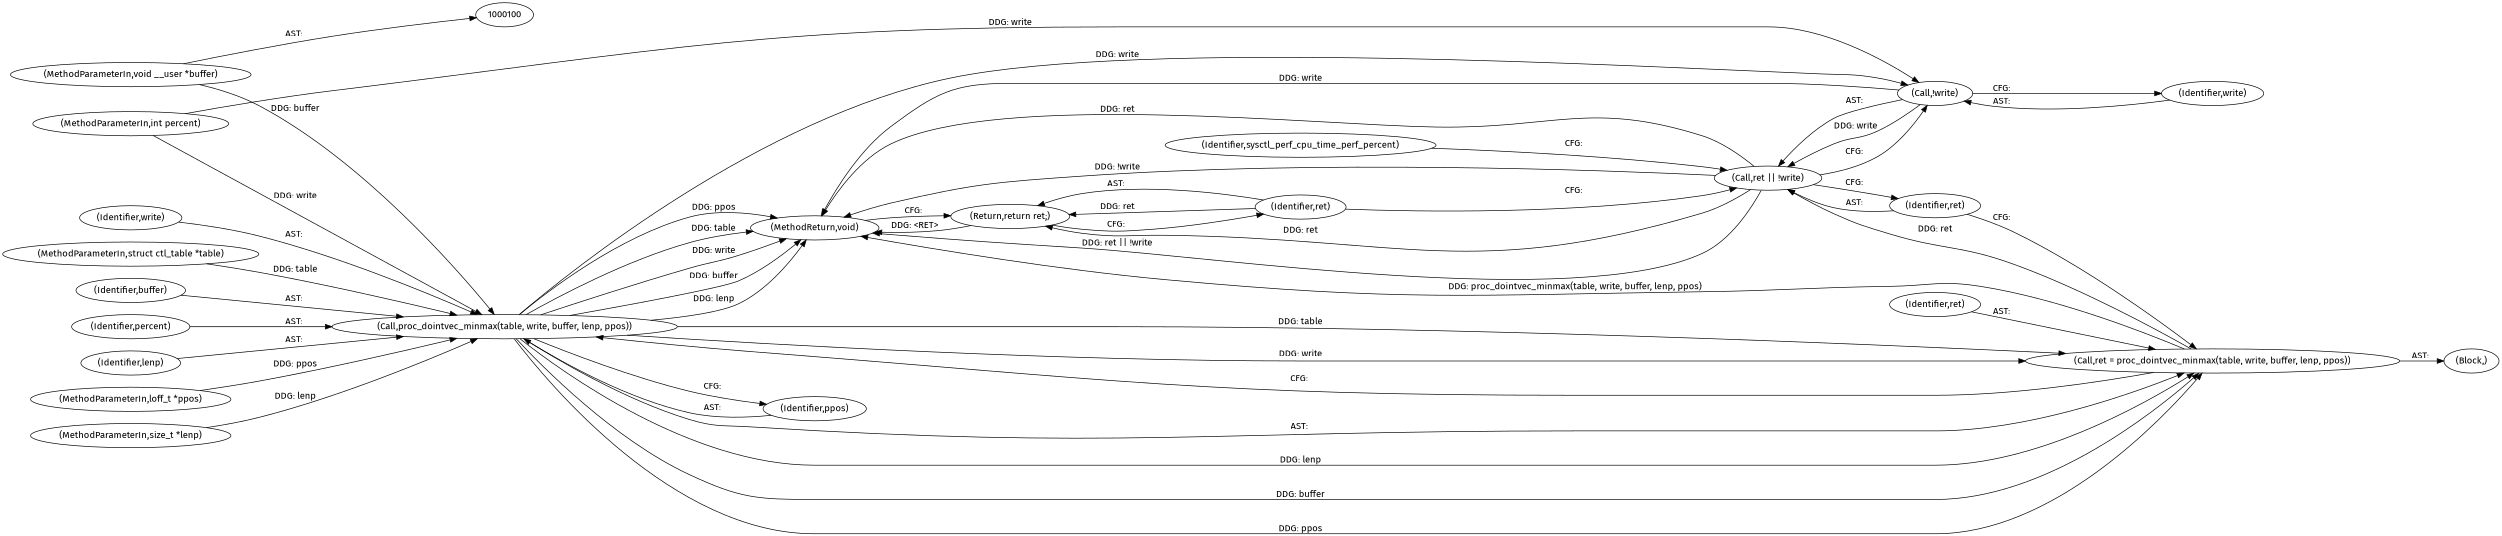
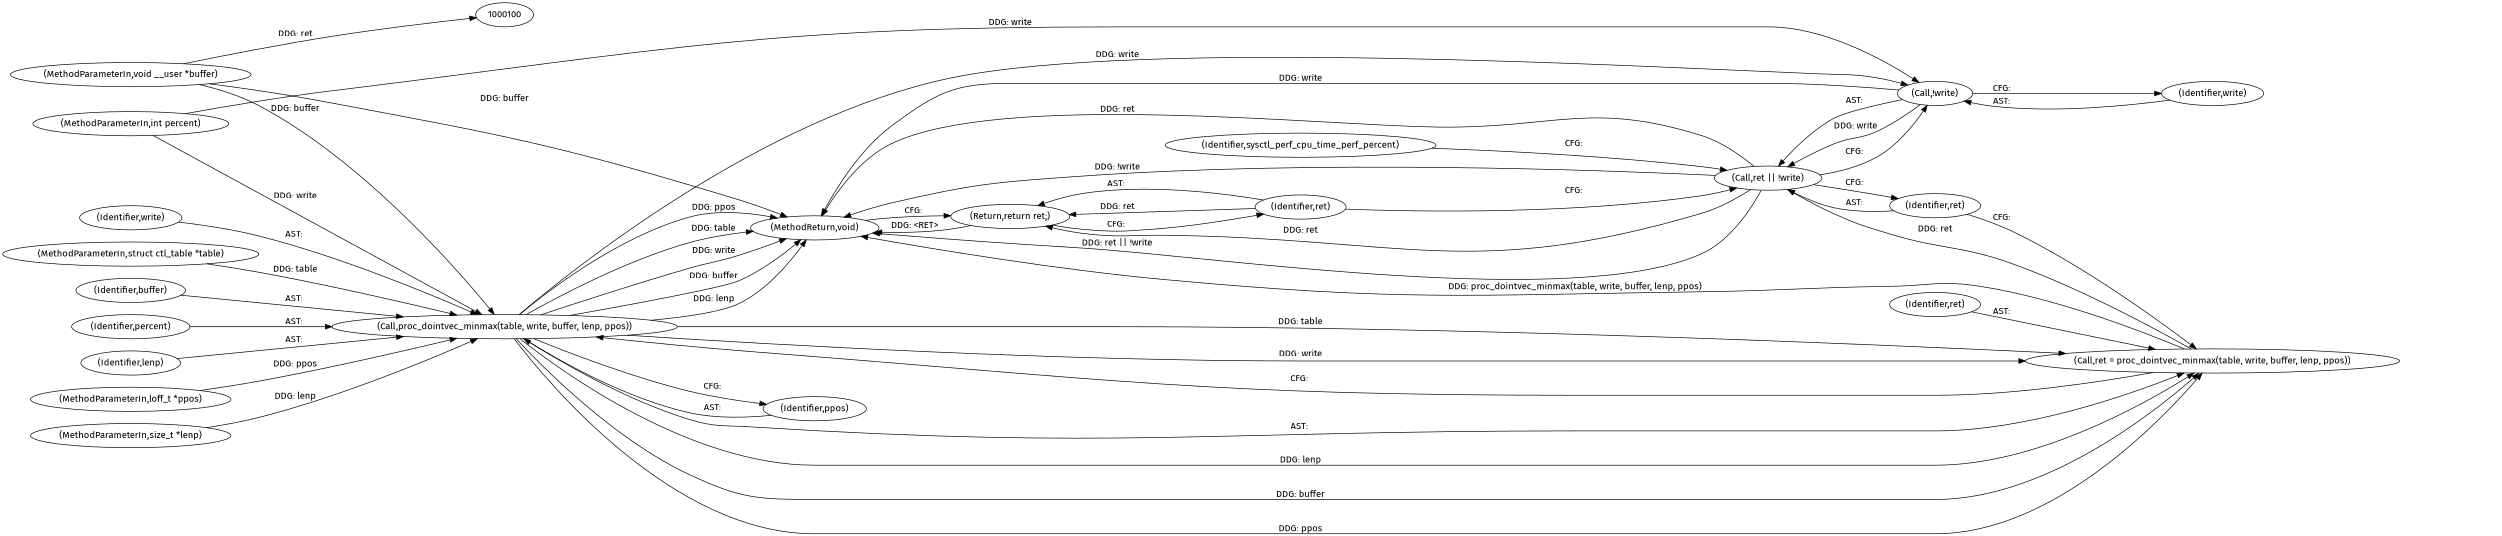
  digraph {
    fontname="Fira Sans"
    rankdir=LR
    node [fontname="Fira Sans"]
    edge [fontname="Fira Sans"]
    n1 [label="(MethodParameterIn,void __user *buffer)"]
    n2 [label="(Call,proc_dointvec_minmax(table, write, buffer, lenp, ppos))"]
    n3 [label="(MethodReturn,void)"]
    1000100
    n5 [label="(Call,ret = proc_dointvec_minmax(table, write, buffer, lenp, ppos))"]
    n6 [label="(Call,!write)"]
    n7 [label="(Identifier,ppos)"]
    n8 [label="(Return,return ret;)"]
    n9 [label="(Call,ret || !write)"]
-   n10 [label="(Block,)"]
    n11 [label="(Identifier,write)"]
    n12 [label="(Identifier,ret)"]
    n13 [label="(Identifier,ret)"]
    n14 [label="(Identifier,percent)"]
    n15 [label="(Identifier,buffer)"]
    n16 [label="(Identifier,lenp)"]
    n17 [label="(MethodParameterIn,loff_t *ppos)"]
    n18 [label="(MethodParameterIn,size_t *lenp)"]
    n19 [label="(MethodParameterIn,int percent)"]
    n20 [label="(Identifier,sysctl_perf_cpu_time_perf_percent)"]
    n21 [label="(Identifier,ret)"]
    n22 [label="(Identifier,write)"]
    n23 [label="(MethodParameterIn,struct ctl_table *table)"]
    n1 -> n2 [label="DDG: buffer"]
-   n1 -> 1000100 [label="AST: "]
+   n1 -> n3 [label="DDG: buffer"]
+   n1 -> 1000100 [label="DDG: ret"]
    n2 -> n3 [label="DDG: lenp"]
    n2 -> n3 [label="DDG: ppos"]
    n2 -> n3 [label="DDG: table"]
    n2 -> n3 [label="DDG: write"]
    n2 -> n3 [label="DDG: buffer"]
    n2 -> n5 [label="AST: "]
    n2 -> n5 [label="DDG: table"]
    n2 -> n5 [label="DDG: write"]
    n2 -> n5 [label="DDG: buffer"]
    n2 -> n5 [label="DDG: ppos"]
    n2 -> n5 [label="DDG: lenp"]
    n2 -> n6 [label="DDG: write"]
    n2 -> n7 [label="CFG: "]
    n3 -> n8 [label="CFG: "]
    n5 -> n2 [label="CFG: "]
    n5 -> n3 [label="DDG: proc_dointvec_minmax(table, write, buffer, lenp, ppos)"]
    n5 -> n9 [label="DDG: ret"]
-   n5 -> n10 [label="AST: "]
    n6 -> n3 [label="DDG: write"]
    n6 -> n9 [label="AST: "]
    n6 -> n9 [label="DDG: write"]
    n6 -> n11 [label="CFG: "]
    n7 -> n2 [label="AST: "]
    n8 -> n3 [label="DDG: <RET>"]
    n8 -> n13 [label="CFG: "]
    n9 -> n3 [label="DDG: ret || !write"]
    n9 -> n3 [label="DDG: ret"]
    n9 -> n3 [label="DDG: !write"]
    n9 -> n6 [label="CFG: "]
    n9 -> n8 [label="DDG: ret"]
    n9 -> n12 [label="CFG: "]
    n11 -> n6 [label="AST: "]
    n12 -> n5 [label="CFG: "]
    n12 -> n9 [label="AST: "]
    n13 -> n8 [label="AST: "]
    n13 -> n8 [label="DDG: ret"]
    n13 -> n9 [label="CFG: "]
    n14 -> n2 [label="AST: "]
    n15 -> n2 [label="AST: "]
    n16 -> n2 [label="AST: "]
    n17 -> n2 [label="DDG: ppos"]
    n18 -> n2 [label="DDG: lenp"]
    n19 -> n2 [label="DDG: write"]
    n19 -> n6 [label="DDG: write"]
    n20 -> n9 [label="CFG: "]
    n21 -> n5 [label="AST: "]
    n22 -> n2 [label="AST: "]
    n23 -> n2 [label="DDG: table"]
  }
